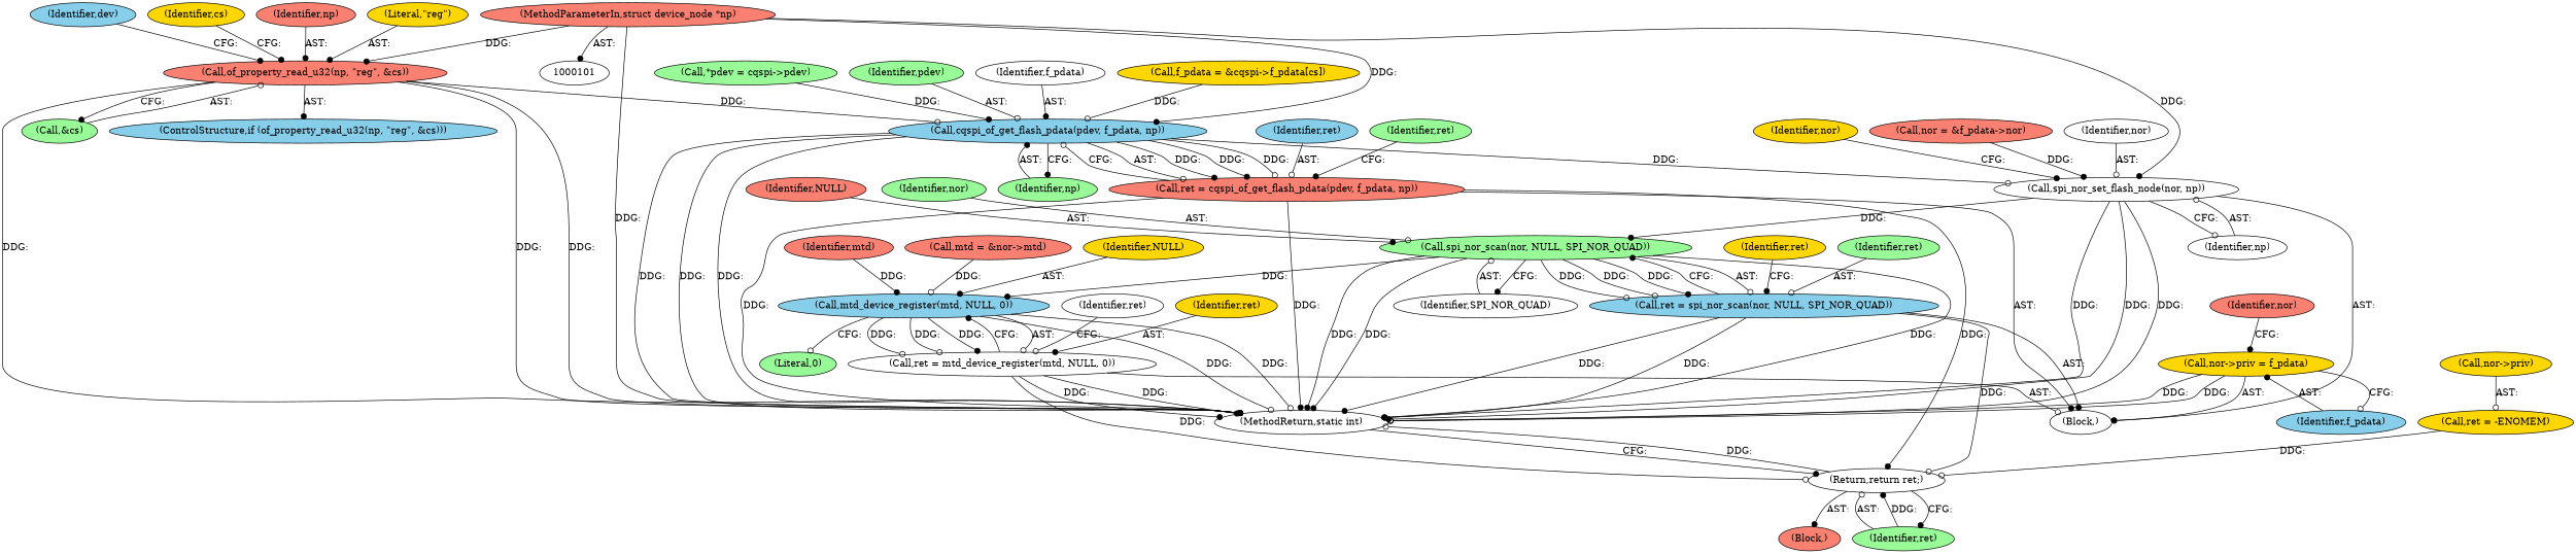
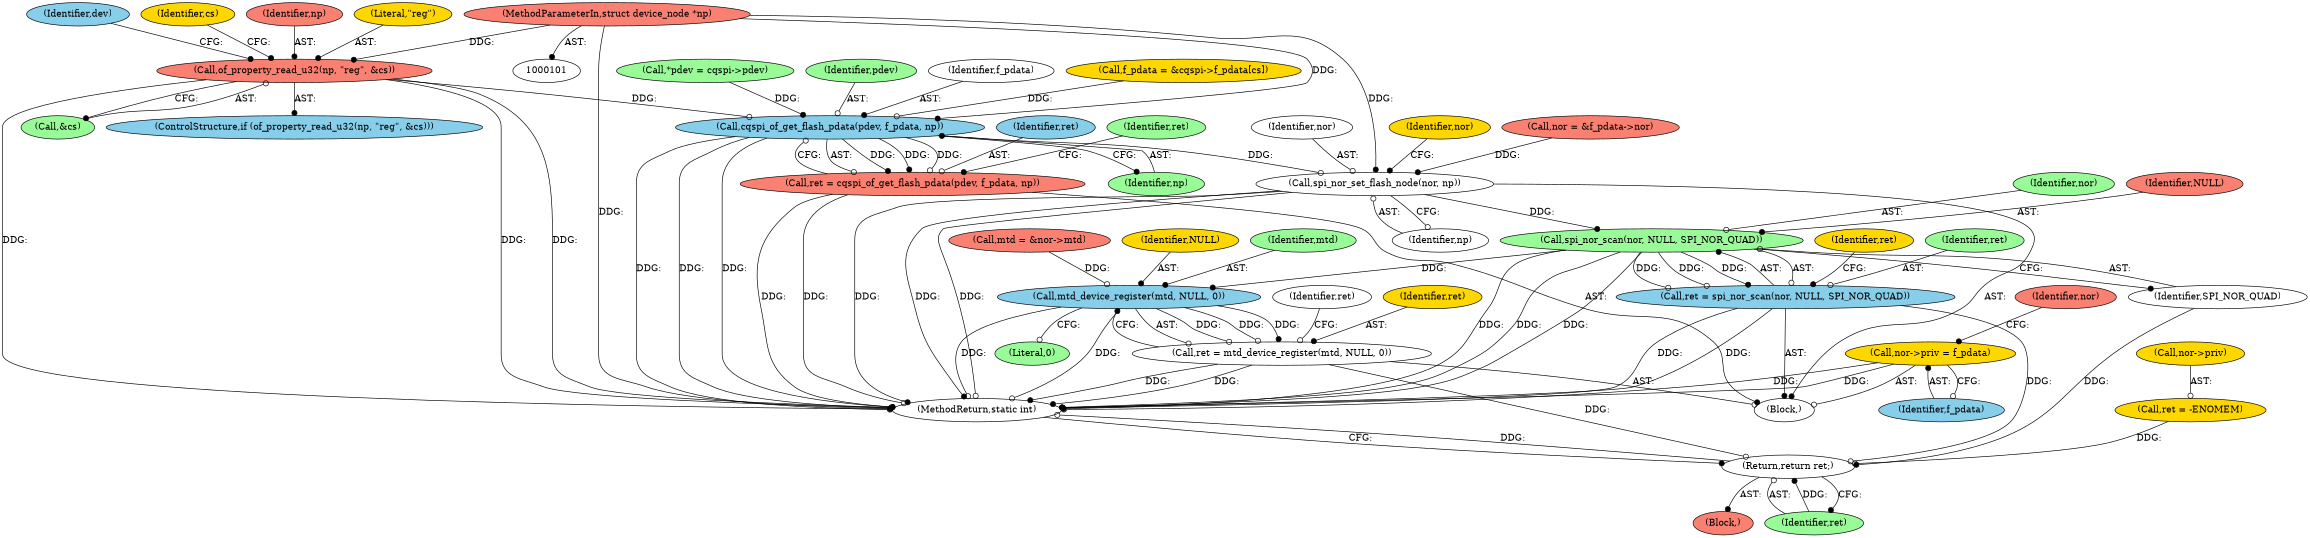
  digraph {
    node [fillcolor=palegreen style=filled]
    edge [arrowhead=dot]
    n1 [fillcolor=salmon label="(Call,of_property_read_u32(np, \"reg\", &cs))"]
    n2 [fillcolor=skyblue label="(Call,cqspi_of_get_flash_pdata(pdev, f_pdata, np))"]
    n3 [label="(Call,&cs)"]
    n4 [fillcolor=skyblue label="(ControlStructure,if (of_property_read_u32(np, \"reg\", &cs)))"]
    n5 [fillcolor=white label="(MethodReturn,static int)"]
    n6 [fillcolor=white label="(Call,spi_nor_set_flash_node(nor, np))"]
    n7 [fillcolor=salmon label="(Call,ret = cqspi_of_get_flash_pdata(pdev, f_pdata, np))"]
    n8 [label="(Identifier,np)"]
    n9 [fillcolor=white label="(Return,return ret;)"]
    n10 [fillcolor=salmon label="(MethodParameterIn,struct device_node *np)"]
    1000101 [fillcolor=white]
    n12 [fillcolor=white label="(Block,)"]
    n13 [label="(Call,spi_nor_scan(nor, NULL, SPI_NOR_QUAD))"]
    n14 [fillcolor=white label="(Identifier,np)"]
    n15 [fillcolor=gold label="(Call,nor->priv = f_pdata)"]
    n16 [fillcolor=skyblue label="(Identifier,f_pdata)"]
    n17 [fillcolor=salmon label="(Block,)"]
    n18 [label="(Identifier,ret)"]
    n19 [fillcolor=skyblue label="(Call,ret = spi_nor_scan(nor, NULL, SPI_NOR_QUAD))"]
    n20 [fillcolor=skyblue label="(Call,mtd_device_register(mtd, NULL, 0))"]
    n21 [fillcolor=white label="(Identifier,SPI_NOR_QUAD)"]
    n22 [fillcolor=white label="(Call,ret = mtd_device_register(mtd, NULL, 0))"]
    n23 [label="(Literal,0)"]
    n24 [fillcolor=gold label="(Call,nor->priv)"]
    n25 [fillcolor=gold label="(Call,ret = -ENOMEM)"]
    n26 [fillcolor=gold label="(Identifier,ret)"]
    n27 [fillcolor=salmon label="(Identifier,NULL)"]
    n28 [fillcolor=gold label="(Identifier,nor)"]
    n29 [fillcolor=skyblue label="(Identifier,ret)"]
    n30 [label="(Call,*pdev = cqspi->pdev)"]
    n31 [label="(Identifier,pdev)"]
    n32 [label="(Identifier,nor)"]
    n33 [fillcolor=gold label="(Identifier,NULL)"]
    n34 [label="(Identifier,ret)"]
    n35 [fillcolor=white label="(Identifier,ret)"]
    n36 [fillcolor=salmon label="(Call,nor = &f_pdata->nor)"]
    n37 [fillcolor=gold label="(Identifier,ret)"]
    n38 [fillcolor=white label="(Identifier,f_pdata)"]
    n39 [fillcolor=gold label="(Literal,\"reg\")"]
    n40 [fillcolor=skyblue label="(Identifier,dev)"]
    n41 [fillcolor=white label="(Identifier,nor)"]
-   n42 [fillcolor=salmon label="(Identifier,mtd)"]
+   n42 [label="(Identifier,mtd)"]
    n43 [fillcolor=gold label="(Identifier,cs)"]
    n44 [fillcolor=salmon label="(Identifier,np)"]
    n45 [label="(Identifier,ret)"]
    n46 [fillcolor=salmon label="(Identifier,nor)"]
    n47 [fillcolor=salmon label="(Call,mtd = &nor->mtd)"]
    n48 [fillcolor=gold label="(Call,f_pdata = &cqspi->f_pdata[cs])"]
    n1 -> n2 [arrowhead=odot label="DDG: "]
    n1 -> n3 [label="CFG: "]
    n1 -> n4 [label="AST: "]
    n1 -> n5 [arrowhead=odot label="DDG: "]
    n1 -> n5 [arrowhead=odot label="DDG: "]
    n1 -> n5 [label="DDG: "]
    n2 -> n5 [arrowhead=odot label="DDG: "]
    n2 -> n5 [label="DDG: "]
    n2 -> n5 [arrowhead=odot label="DDG: "]
    n2 -> n6 [arrowhead=odot label="DDG: "]
    n2 -> n7 [arrowhead=odot label="AST: "]
    n2 -> n7 [label="DDG: "]
    n2 -> n7 [label="DDG: "]
    n2 -> n7 [arrowhead=odot label="DDG: "]
    n2 -> n8 [label="CFG: "]
    n3 -> n1 [arrowhead=odot label="AST: "]
    n5 -> n9 [label="CFG: "]
    n6 -> n5 [label="DDG: "]
    n6 -> n5 [label="DDG: "]
    n6 -> n5 [arrowhead=odot label="DDG: "]
    n6 -> n12 [label="AST: "]
    n6 -> n13 [label="DDG: "]
    n6 -> n14 [arrowhead=odot label="CFG: "]
    n7 -> n2 [arrowhead=odot label="CFG: "]
    n7 -> n5 [label="DDG: "]
    n7 -> n5 [arrowhead=odot label="DDG: "]
-   n7 -> n9 [label="DDG: "]
+   n21 -> n9 [label="DDG: "]
    n7 -> n12 [label="AST: "]
    n8 -> n2 [label="AST: "]
    n9 -> n5 [arrowhead=odot label="DDG: "]
    n9 -> n17 [label="AST: "]
    n9 -> n18 [label="CFG: "]
    n10 -> n1 [label="DDG: "]
    n10 -> n2 [label="DDG: "]
    n10 -> n5 [label="DDG: "]
    n10 -> n6 [label="DDG: "]
    n10 -> 1000101 [label="AST: "]
    n13 -> n5 [label="DDG: "]
    n13 -> n5 [label="DDG: "]
    n13 -> n5 [label="DDG: "]
    n13 -> n19 [arrowhead=odot label="AST: "]
    n13 -> n19 [arrowhead=odot label="DDG: "]
    n13 -> n19 [arrowhead=odot label="DDG: "]
    n13 -> n19 [label="DDG: "]
    n13 -> n20 [label="DDG: "]
    n13 -> n21 [label="CFG: "]
    n14 -> n6 [arrowhead=odot label="AST: "]
    n15 -> n5 [arrowhead=odot label="DDG: "]
    n15 -> n5 [arrowhead=odot label="DDG: "]
    n15 -> n12 [arrowhead=odot label="AST: "]
    n15 -> n16 [arrowhead=odot label="CFG: "]
    n16 -> n15 [label="AST: "]
    n18 -> n9 [arrowhead=odot label="AST: "]
    n18 -> n9 [label="DDG: "]
    n19 -> n5 [label="DDG: "]
    n19 -> n5 [label="DDG: "]
    n19 -> n9 [arrowhead=odot label="DDG: "]
    n19 -> n12 [label="AST: "]
-   n19 -> n13 [label="CFG: "]
+   n19 -> n13 [label="AST: "]
    n20 -> n5 [arrowhead=odot label="DDG: "]
    n20 -> n5 [arrowhead=odot label="DDG: "]
    n20 -> n22 [arrowhead=odot label="AST: "]
    n20 -> n22 [arrowhead=odot label="DDG: "]
    n20 -> n22 [arrowhead=odot label="DDG: "]
    n20 -> n22 [label="DDG: "]
    n20 -> n23 [arrowhead=odot label="CFG: "]
    n21 -> n13 [arrowhead=odot label="AST: "]
    n22 -> n5 [label="DDG: "]
    n22 -> n5 [label="DDG: "]
    n22 -> n9 [arrowhead=odot label="DDG: "]
    n22 -> n12 [arrowhead=odot label="AST: "]
    n22 -> n20 [label="CFG: "]
    n24 -> n25 [arrowhead=odot label="AST: "]
    n25 -> n9 [arrowhead=odot label="DDG: "]
    n26 -> n19 [label="CFG: "]
    n27 -> n13 [label="AST: "]
    n28 -> n6 [label="CFG: "]
    n29 -> n7 [arrowhead=odot label="AST: "]
    n30 -> n2 [label="DDG: "]
    n31 -> n2 [arrowhead=odot label="AST: "]
    n32 -> n13 [arrowhead=odot label="AST: "]
    n33 -> n20 [label="AST: "]
    n34 -> n7 [label="CFG: "]
    n35 -> n22 [arrowhead=odot label="CFG: "]
    n36 -> n6 [label="DDG: "]
    n37 -> n22 [label="AST: "]
    n38 -> n2 [label="AST: "]
    n39 -> n1 [label="AST: "]
    n40 -> n1 [label="CFG: "]
    n41 -> n6 [arrowhead=odot label="AST: "]
-   n42 -> n20 [label="DDG: "]
+   n42 -> n20 [label="AST: "]
    n43 -> n1 [label="CFG: "]
    n44 -> n1 [label="AST: "]
    n45 -> n19 [arrowhead=odot label="AST: "]
    n46 -> n15 [label="CFG: "]
    n47 -> n20 [arrowhead=odot label="DDG: "]
    n48 -> n2 [arrowhead=odot label="DDG: "]
  }
